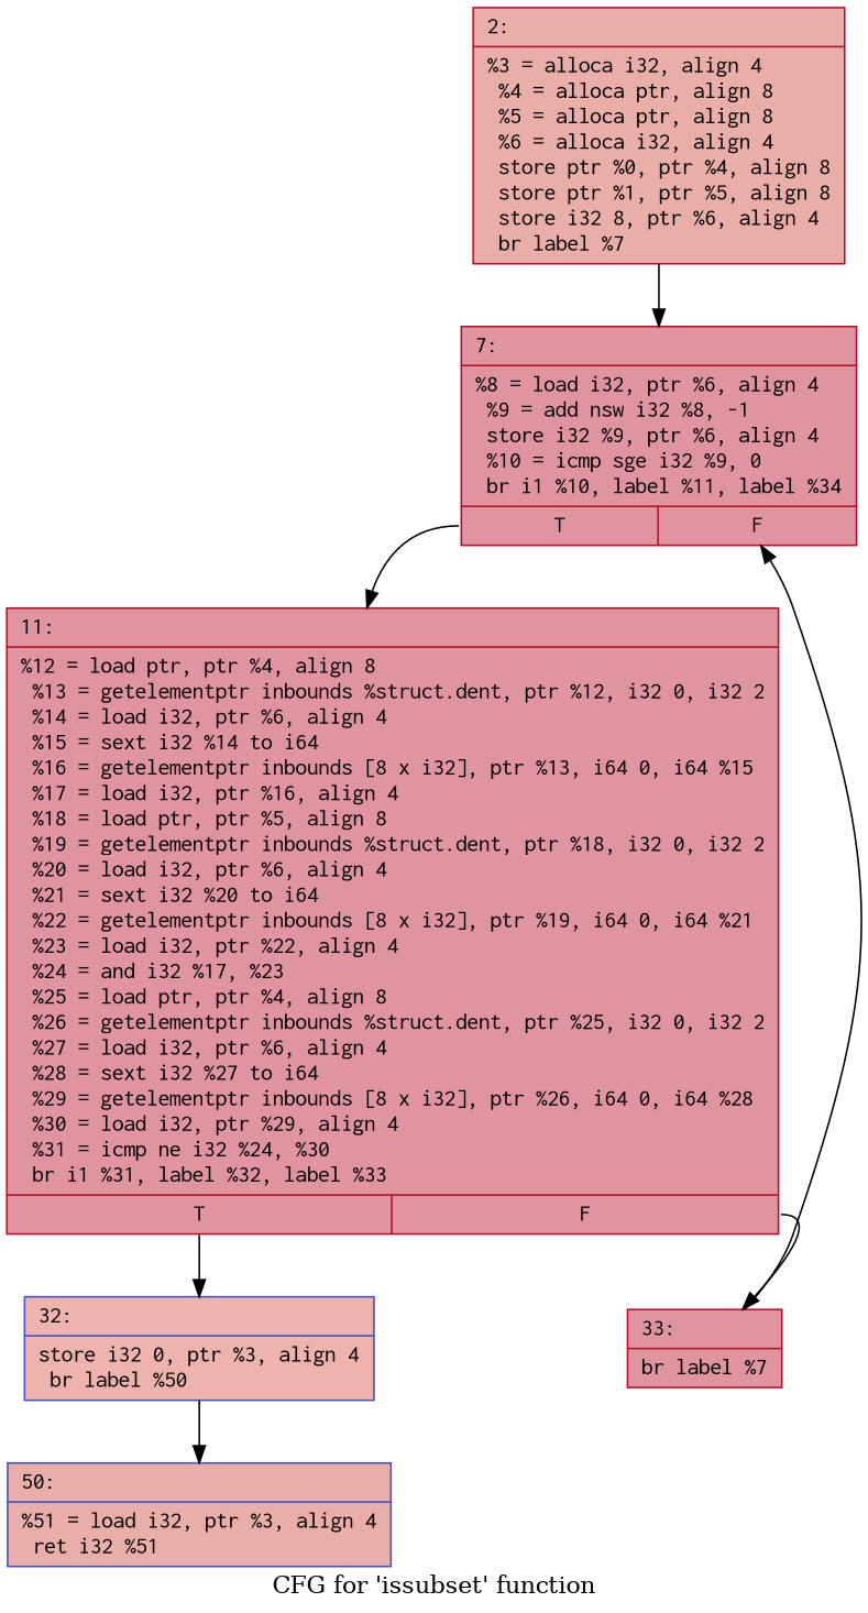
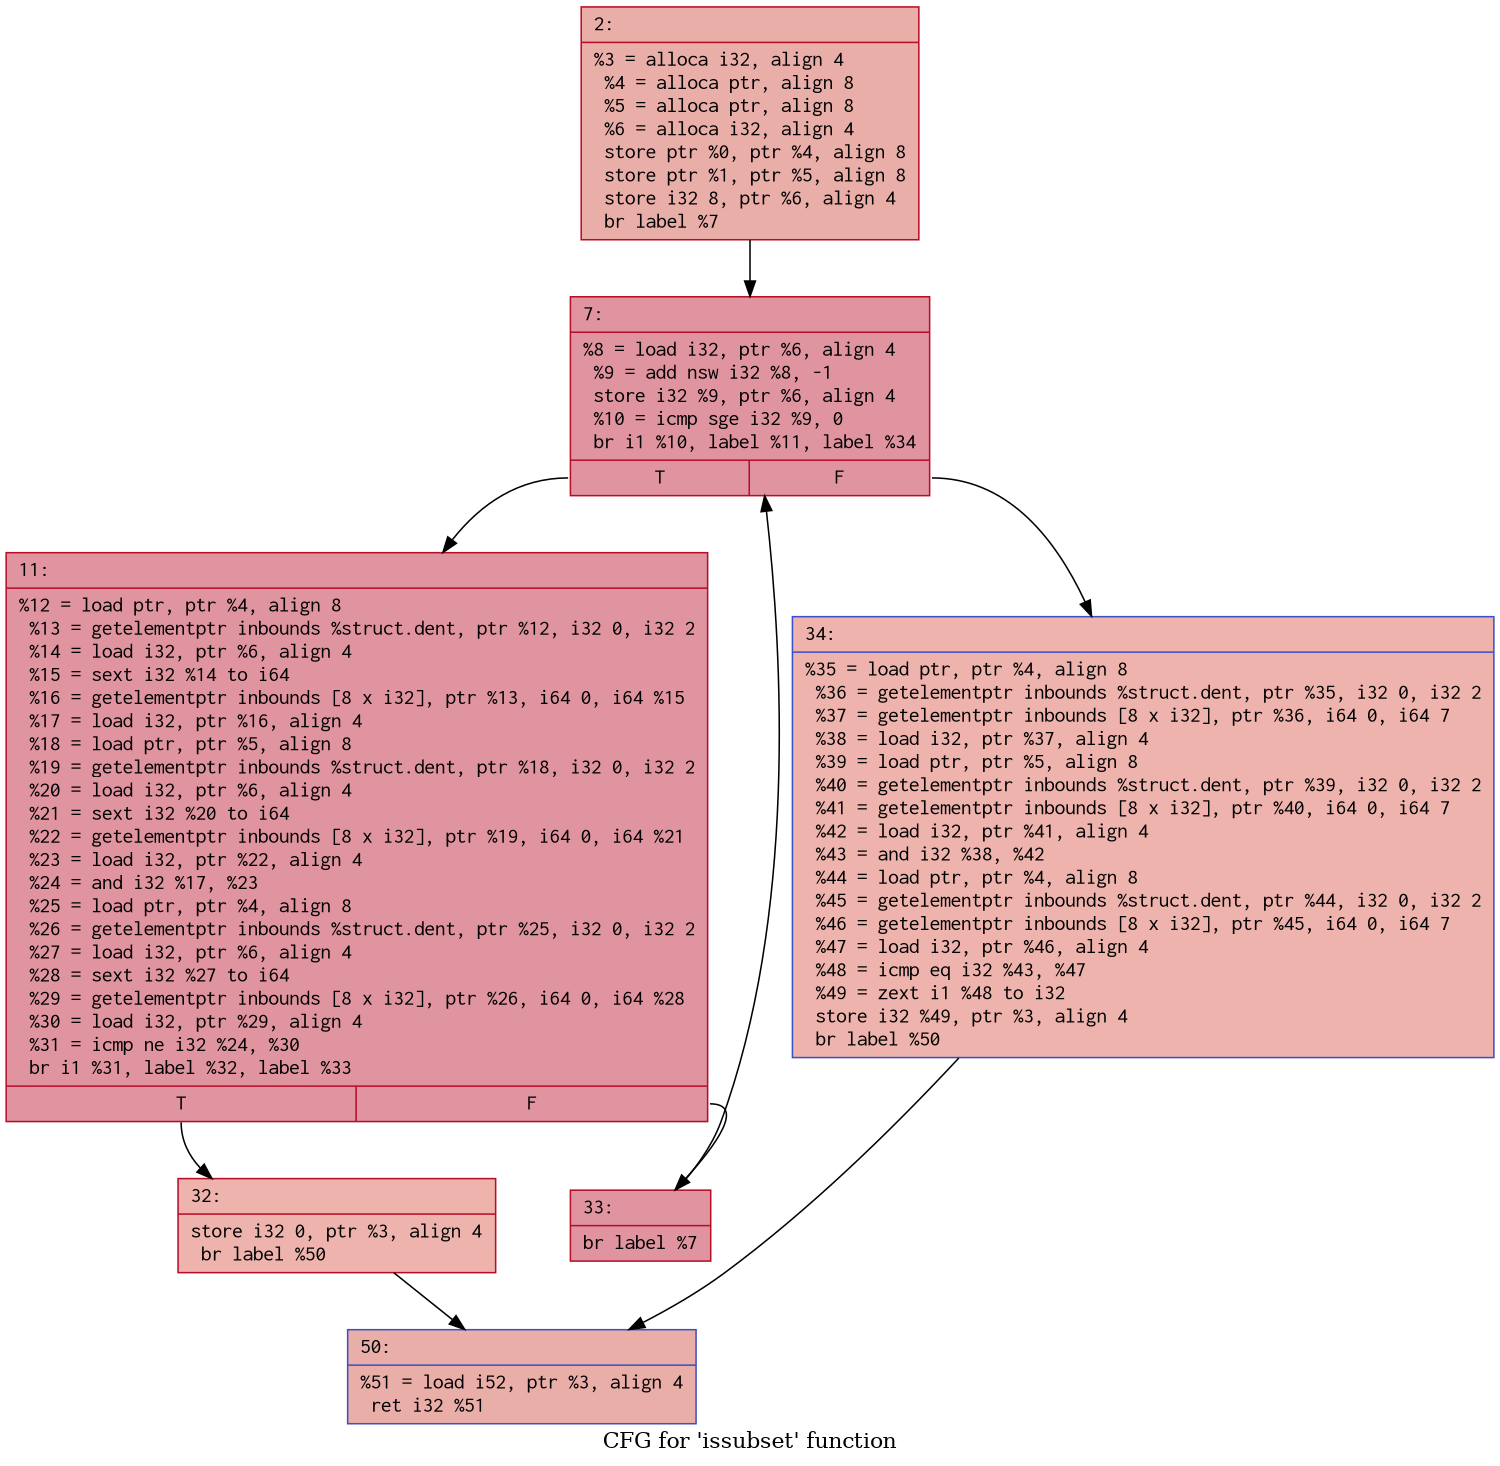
  digraph {
    label="CFG for 'issubset' function"
    node [color="#b70d28ff" fillcolor="#b70d2870" fontname=Courier shape=record style=filled]
    n1 [fillcolor="#d0473d70" label="{2:\l|  %3 = alloca i32, align 4\l  %4 = alloca ptr, align 8\l  %5 = alloca ptr, align 8\l  %6 = alloca i32, align 4\l  store ptr %0, ptr %4, align 8\l  store ptr %1, ptr %5, align 8\l  store i32 8, ptr %6, align 4\l  br label %7\l}"]
    n2 [label="{7:\l|  %8 = load i32, ptr %6, align 4\l  %9 = add nsw i32 %8, -1\l  store i32 %9, ptr %6, align 4\l  %10 = icmp sge i32 %9, 0\l  br i1 %10, label %11, label %34\l|{<s0>T|<s1>F}}"]
    n3 [label="{11:\l|  %12 = load ptr, ptr %4, align 8\l  %13 = getelementptr inbounds %struct.dent, ptr %12, i32 0, i32 2\l  %14 = load i32, ptr %6, align 4\l  %15 = sext i32 %14 to i64\l  %16 = getelementptr inbounds [8 x i32], ptr %13, i64 0, i64 %15\l  %17 = load i32, ptr %16, align 4\l  %18 = load ptr, ptr %5, align 8\l  %19 = getelementptr inbounds %struct.dent, ptr %18, i32 0, i32 2\l  %20 = load i32, ptr %6, align 4\l  %21 = sext i32 %20 to i64\l  %22 = getelementptr inbounds [8 x i32], ptr %19, i64 0, i64 %21\l  %23 = load i32, ptr %22, align 4\l  %24 = and i32 %17, %23\l  %25 = load ptr, ptr %4, align 8\l  %26 = getelementptr inbounds %struct.dent, ptr %25, i32 0, i32 2\l  %27 = load i32, ptr %6, align 4\l  %28 = sext i32 %27 to i64\l  %29 = getelementptr inbounds [8 x i32], ptr %26, i64 0, i64 %28\l  %30 = load i32, ptr %29, align 4\l  %31 = icmp ne i32 %24, %30\l  br i1 %31, label %32, label %33\l|{<s0>T|<s1>F}}"]
-   n5 [color="#3d50c3ff" fillcolor="#d6524470" label="{32:\l|  store i32 0, ptr %3, align 4\l  br label %50\l}"]
+   n4 [color="#3d50c3ff" fillcolor="#d6524470" label="{34:\l|  %35 = load ptr, ptr %4, align 8\l  %36 = getelementptr inbounds %struct.dent, ptr %35, i32 0, i32 2\l  %37 = getelementptr inbounds [8 x i32], ptr %36, i64 0, i64 7\l  %38 = load i32, ptr %37, align 4\l  %39 = load ptr, ptr %5, align 8\l  %40 = getelementptr inbounds %struct.dent, ptr %39, i32 0, i32 2\l  %41 = getelementptr inbounds [8 x i32], ptr %40, i64 0, i64 7\l  %42 = load i32, ptr %41, align 4\l  %43 = and i32 %38, %42\l  %44 = load ptr, ptr %4, align 8\l  %45 = getelementptr inbounds %struct.dent, ptr %44, i32 0, i32 2\l  %46 = getelementptr inbounds [8 x i32], ptr %45, i64 0, i64 7\l  %47 = load i32, ptr %46, align 4\l  %48 = icmp eq i32 %43, %47\l  %49 = zext i1 %48 to i32\l  store i32 %49, ptr %3, align 4\l  br label %50\l}"]
+   n5 [fillcolor="#d6524470" label="{32:\l|  store i32 0, ptr %3, align 4\l  br label %50\l}"]
    n6 [label="{33:\l|  br label %7\l}"]
-   n7 [color="#3d50c3ff" fillcolor="#d0473d70" label="{50:\l|  %51 = load i32, ptr %3, align 4\l  ret i32 %51\l}"]
+   n7 [color="#3d50c3ff" fillcolor="#d0473d70" label="{50:\l|  %51 = load i52, ptr %3, align 4\l  ret i32 %51\l}"]
    n1 -> n2
    n2 -> n3 [tailport=s0]
+   n2 -> n4 [tailport=s1]
    n3 -> n5 [tailport=s0]
    n3 -> n6 [tailport=s1]
+   n4 -> n7
    n5 -> n7
    n6 -> n2
  }
